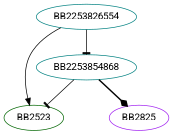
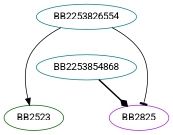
  digraph {
    fontname=Roboto
    node [color=teal fontname=Roboto]
    edge [arrowhead=tee fontname=Roboto style=solid]
    n1 [color=darkgreen label=BB2523]
    BB2253826554
    BB2253854868
    n4 [color=purple label=BB2825]
    BB2253826554 -> n1 [arrowhead=normal]
-   BB2253826554 -> BB2253854868
-   BB2253854868 -> n1
+   BB2253826554 -> n4
    BB2253854868 -> n4 [arrowhead=diamond style=bold]
  }
